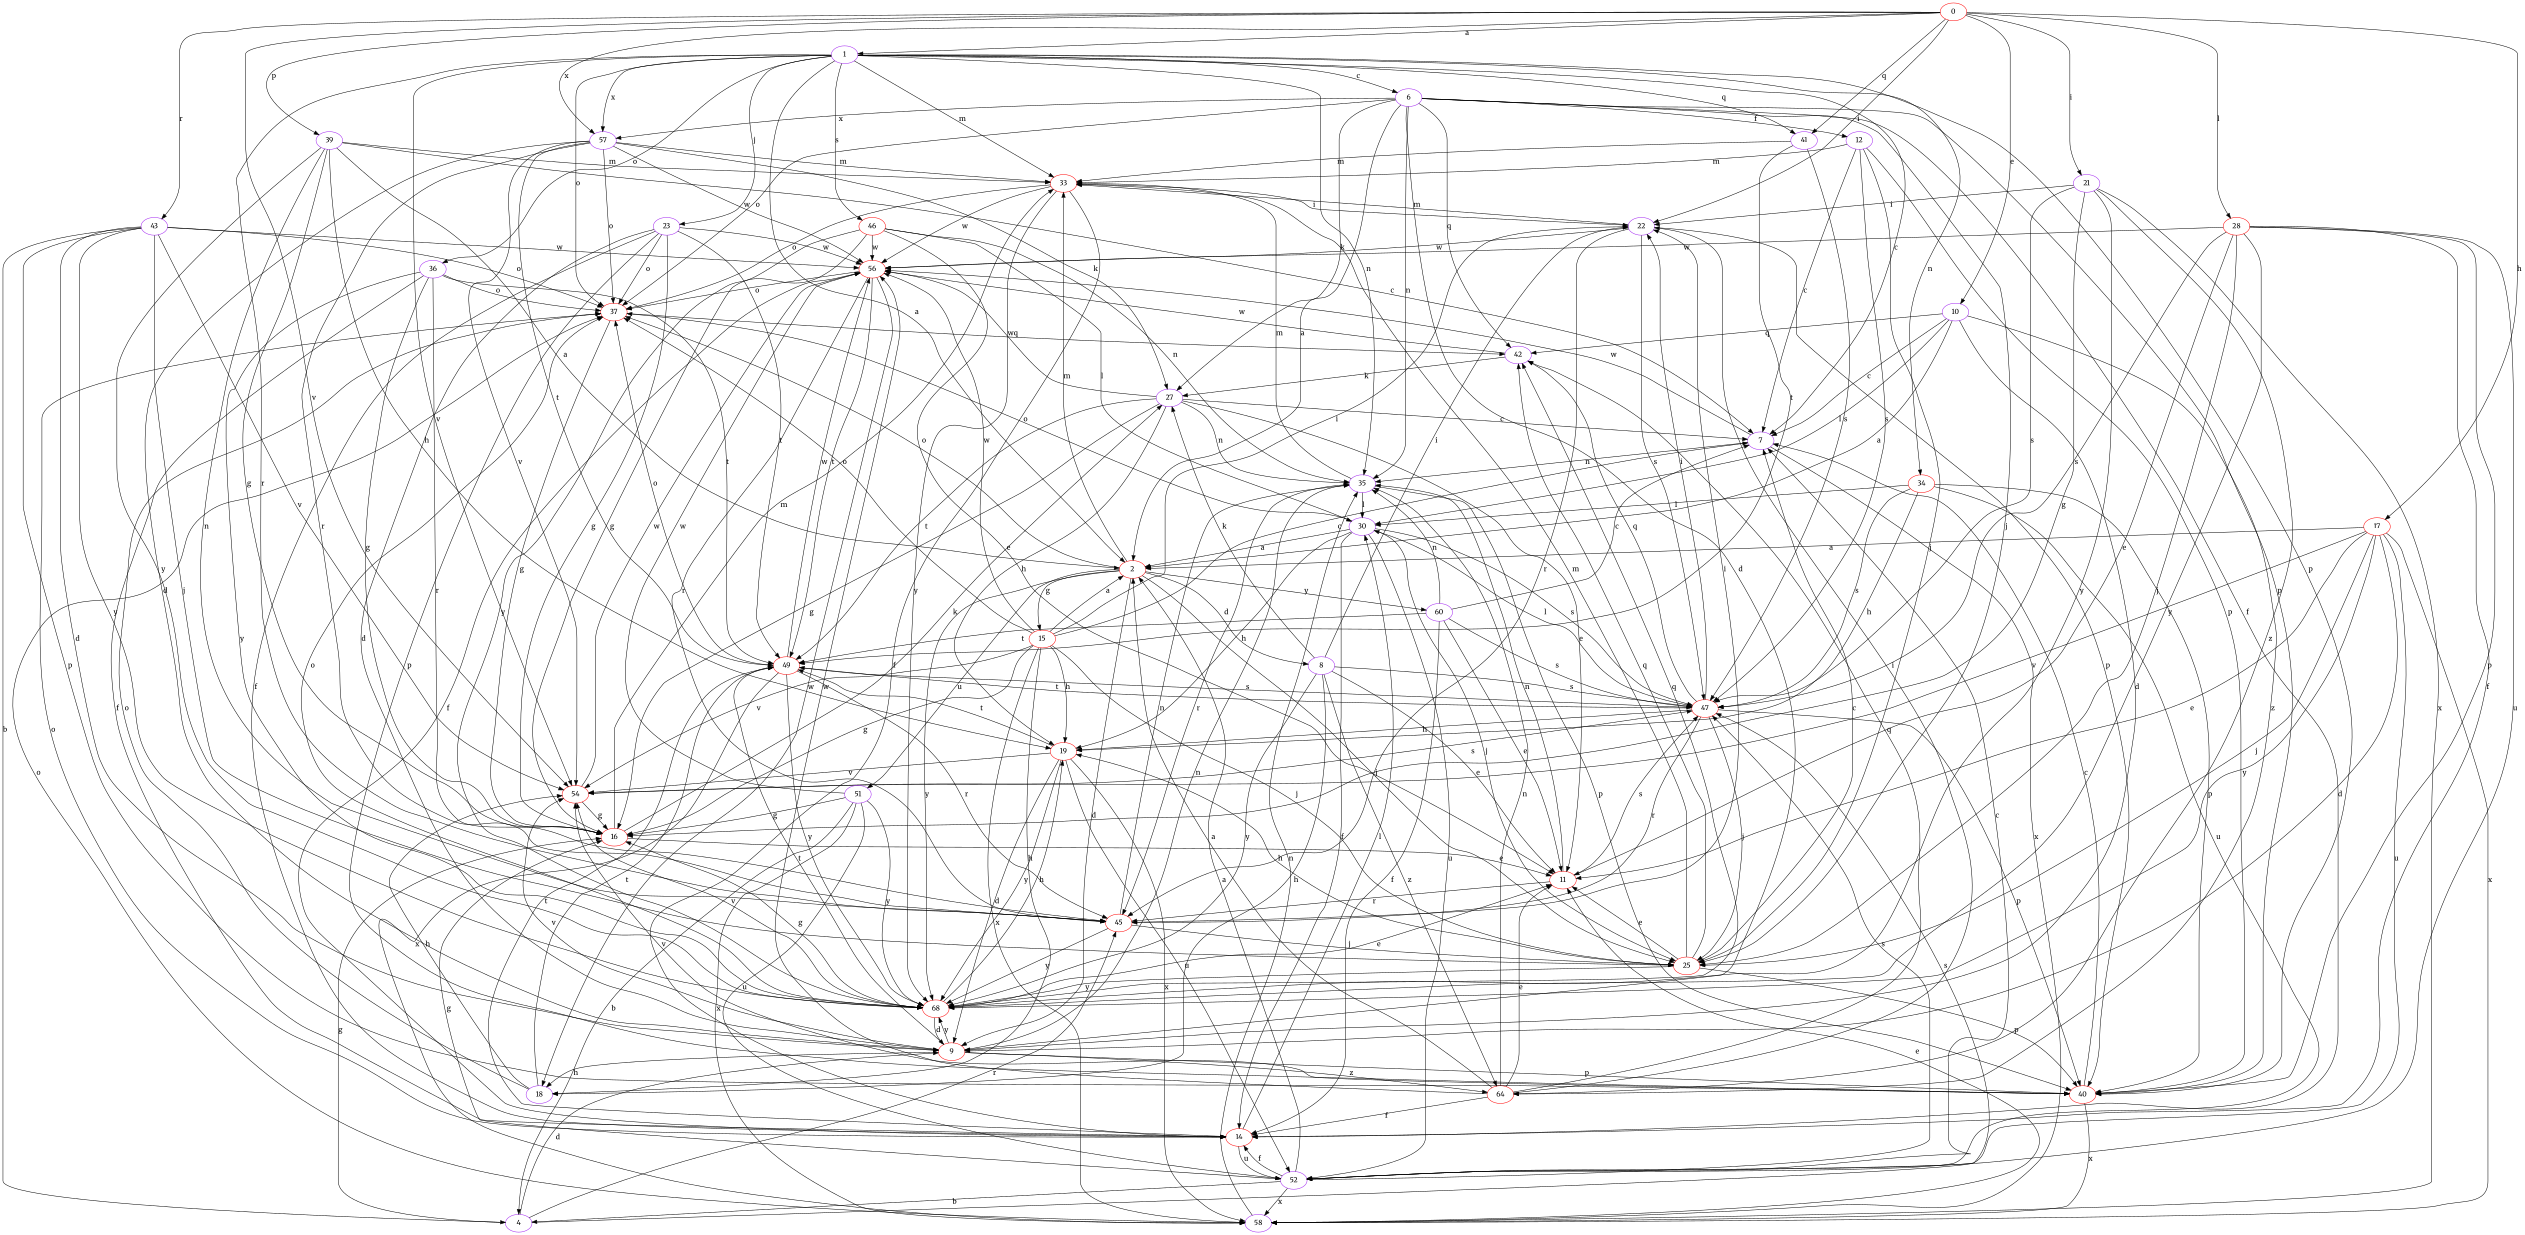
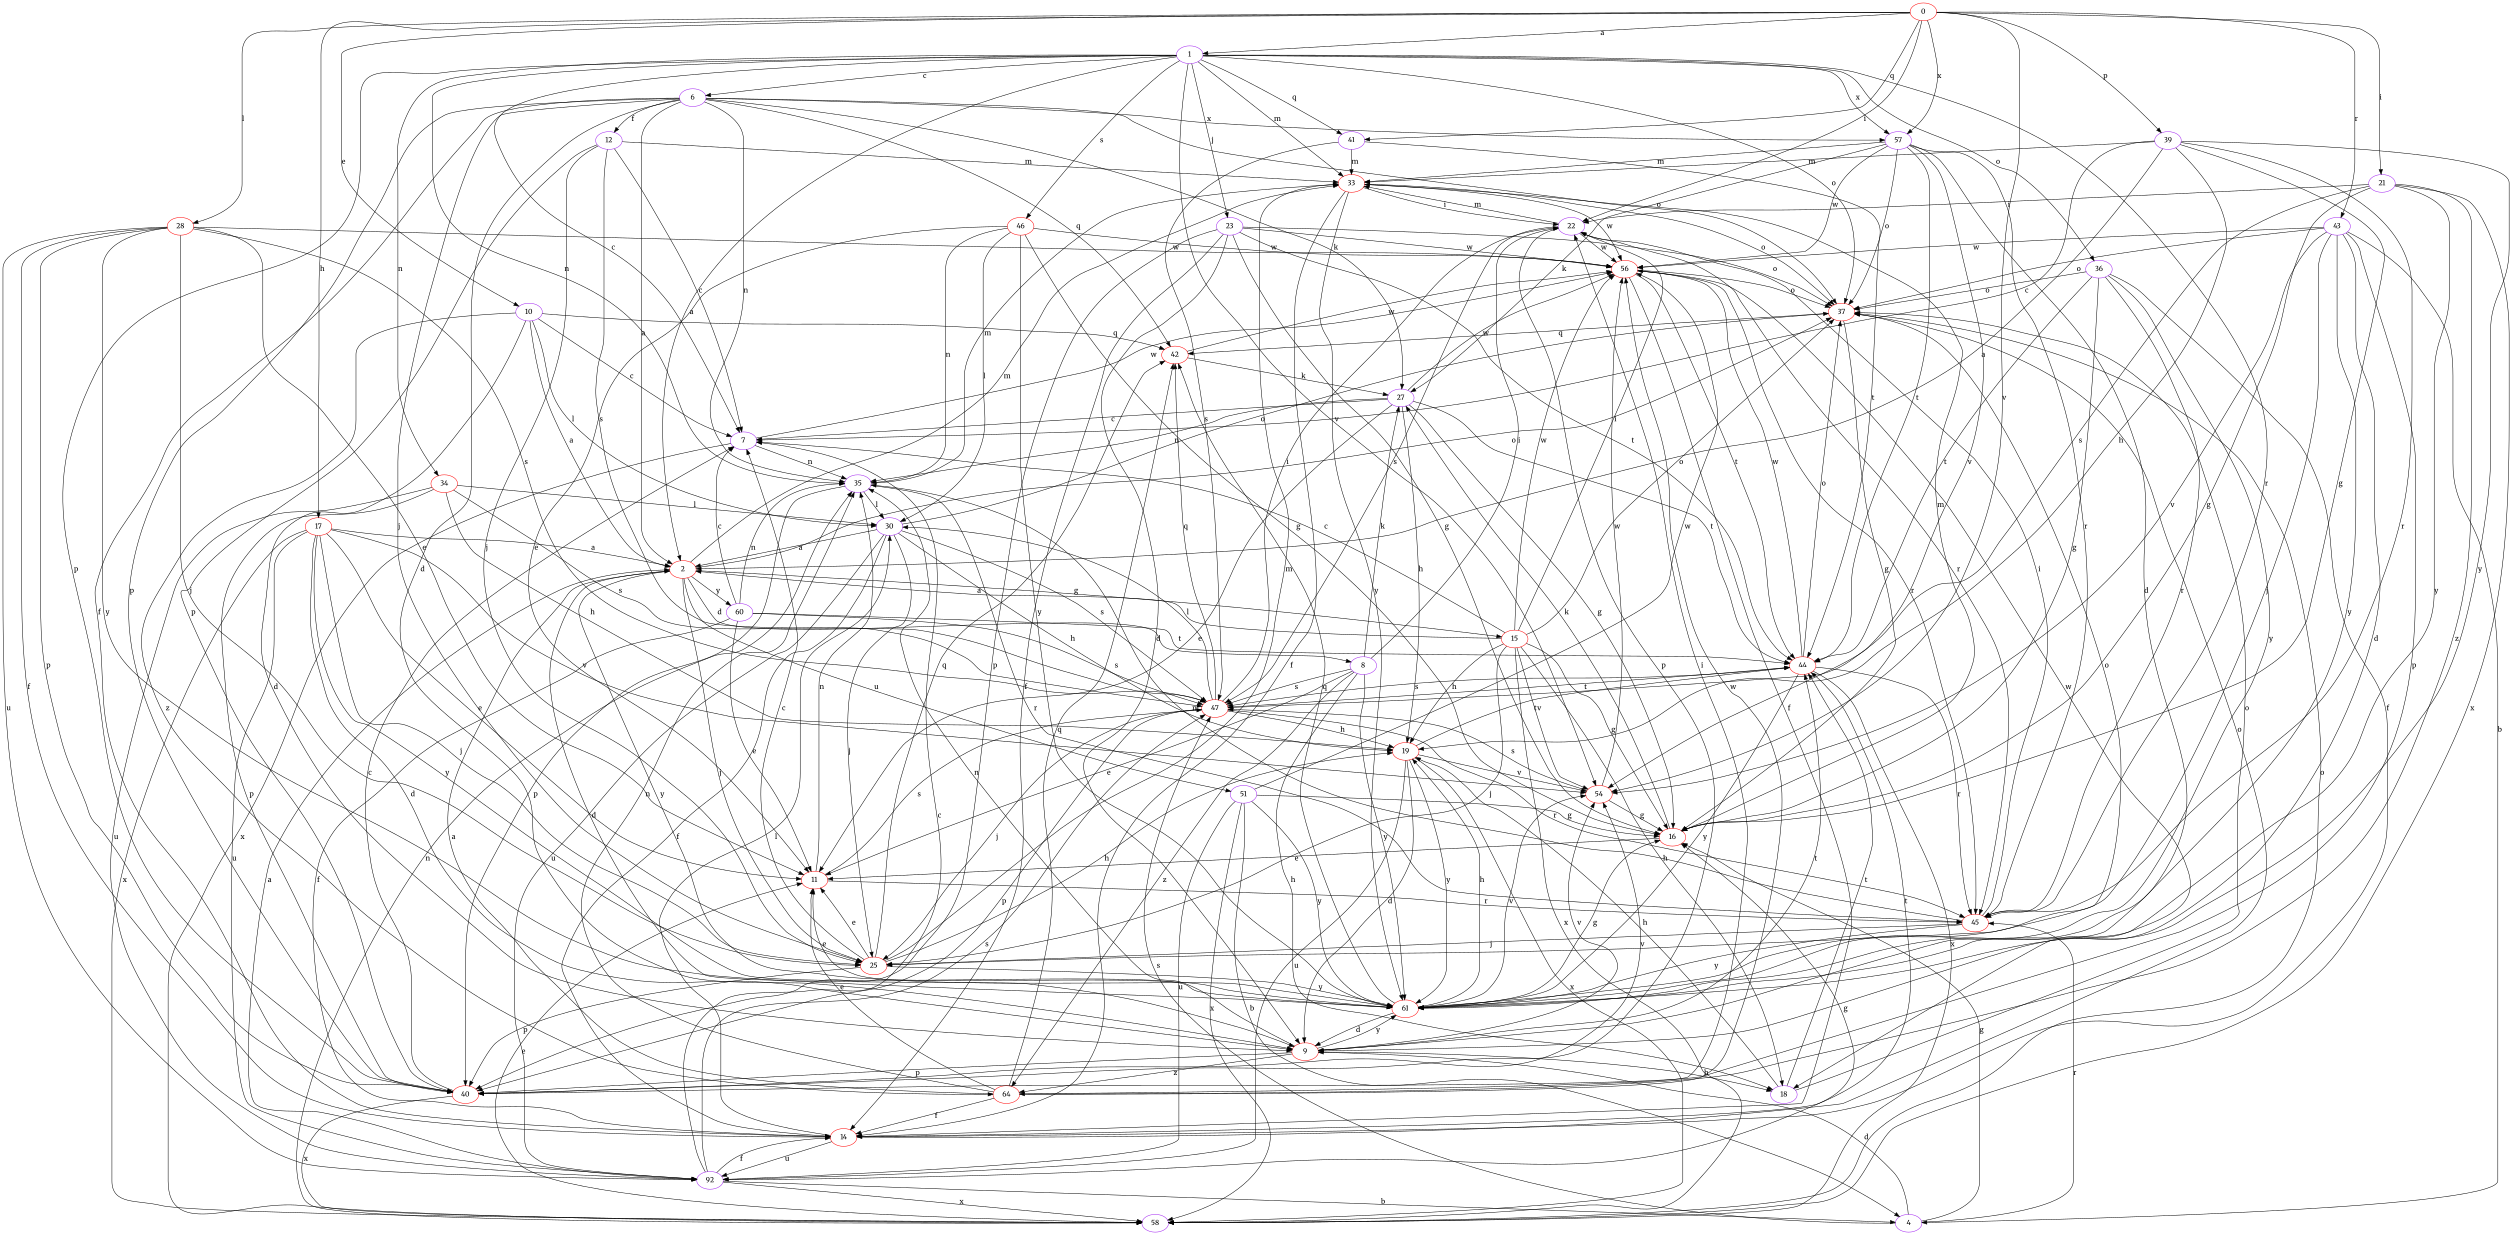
  strict digraph {
    fontname=Merriweather
    node [color=red fontname=Merriweather]
    edge [fontname=Merriweather]
    1 [color=purple]
    0
    10 [color=purple]
    17
    21 [color=purple]
    22 [color=purple]
    28
    39 [color=purple]
    41 [color=purple]
    43 [color=purple]
    54
    57 [color=purple]
    2
    6 [color=purple]
    7 [color=purple]
    23 [color=purple]
    33
    34
    35 [color=purple]
    36 [color=purple]
    37
    40
    45
    46
    9
-   42 [color=purple]
+   42
    64
    30 [color=purple]
    25
-   61 [label=68]
+   61
    58 [color=purple]
    11
-   52 [color=purple]
+   52 [color=purple label=92]
    16
    47
    56
    14
    19
-   49
+   49 [label=44]
    4 [color=purple]
    27 [color=purple]
    8 [color=purple]
    15
    51 [color=purple]
    60 [color=purple]
    12 [color=purple]
    18 [color=purple]
    1 -> 41 [label=q]
    1 -> 54 [label=v]
    1 -> 57 [label=x]
    1 -> 2 [label=a]
    1 -> 6 [label=c]
    1 -> 7 [label=c]
    1 -> 23 [label=j]
    1 -> 33 [label=m]
    1 -> 34 [label=n]
    1 -> 35 [label=n]
    1 -> 36 [label=o]
    1 -> 37 [label=o]
    1 -> 40 [label=p]
    1 -> 45 [label=r]
    1 -> 46 [label=s]
    0 -> 1 [label=a]
    0 -> 10 [label=e]
    0 -> 17 [label=h]
    0 -> 21 [label=i]
    0 -> 22 [label=i]
    0 -> 28 [label=l]
    0 -> 39 [label=p]
    0 -> 41 [label=q]
    0 -> 43 [label=r]
    0 -> 54 [label=v]
    0 -> 57 [label=x]
    10 -> 2 [label=a]
    10 -> 7 [label=c]
    10 -> 9 [label=d]
    10 -> 42 [label=q]
    10 -> 64 [label=z]
    10 -> 30 [label=l]
    17 -> 54 [label=v]
    17 -> 2 [label=a]
    17 -> 9 [label=d]
    17 -> 25 [label=j]
    17 -> 61 [label=y]
    17 -> 58 [label=x]
    17 -> 11 [label=e]
    17 -> 52 [label=u]
    21 -> 22 [label=i]
    21 -> 64 [label=z]
    21 -> 61 [label=y]
    21 -> 58 [label=x]
    21 -> 16 [label=g]
    21 -> 47 [label=s]
    22 -> 33 [label=m]
    22 -> 40 [label=p]
    22 -> 45 [label=r]
    22 -> 47 [label=s]
    22 -> 56 [label=w]
    28 -> 40 [label=p]
    28 -> 25 [label=j]
    28 -> 61 [label=y]
    28 -> 11 [label=e]
    28 -> 52 [label=u]
    28 -> 47 [label=s]
    28 -> 56 [label=w]
    28 -> 14 [label=f]
    39 -> 2 [label=a]
    39 -> 7 [label=c]
    39 -> 33 [label=m]
-   39 -> 45 [label=n]
+   39 -> 45 [label=r]
    39 -> 61 [label=y]
    39 -> 16 [label=g]
    39 -> 19 [label=h]
    41 -> 33 [label=m]
    41 -> 47 [label=s]
    41 -> 49 [label=t]
    43 -> 54 [label=v]
    43 -> 37 [label=o]
    43 -> 40 [label=p]
    43 -> 9 [label=d]
    43 -> 25 [label=j]
    43 -> 61 [label=y]
    43 -> 56 [label=w]
    43 -> 4 [label=b]
    54 -> 16 [label=g]
    54 -> 47 [label=s]
    54 -> 56 [label=w]
    57 -> 54 [label=v]
    57 -> 33 [label=m]
    57 -> 37 [label=o]
    57 -> 45 [label=r]
    57 -> 9 [label=d]
    57 -> 56 [label=w]
    57 -> 49 [label=t]
    57 -> 27 [label=k]
    2 -> 33 [label=m]
    2 -> 37 [label=o]
    2 -> 9 [label=d]
    2 -> 25 [label=j]
    2 -> 61 [label=y]
    2 -> 8 [label=d]
    2 -> 15 [label=g]
    2 -> 51 [label=u]
    2 -> 60 [label=y]
    6 -> 57 [label=x]
    6 -> 2 [label=a]
    6 -> 35 [label=n]
    6 -> 37 [label=o]
    6 -> 40 [label=p]
    6 -> 9 [label=d]
    6 -> 42 [label=q]
    6 -> 25 [label=j]
    6 -> 14 [label=f]
    6 -> 27 [label=k]
    6 -> 12 [label=f]
    7 -> 35 [label=n]
    7 -> 58 [label=x]
    7 -> 56 [label=w]
    23 -> 37 [label=o]
    23 -> 40 [label=p]
    23 -> 9 [label=d]
    23 -> 16 [label=g]
    23 -> 56 [label=w]
    23 -> 14 [label=f]
    23 -> 49 [label=t]
    33 -> 22 [label=i]
    33 -> 37 [label=o]
    33 -> 61 [label=y]
    33 -> 56 [label=w]
    33 -> 14 [label=f]
    34 -> 40 [label=p]
    34 -> 30 [label=l]
    34 -> 52 [label=u]
    34 -> 47 [label=s]
    34 -> 19 [label=h]
    35 -> 33 [label=m]
    35 -> 40 [label=p]
    35 -> 45 [label=r]
    35 -> 30 [label=l]
    36 -> 37 [label=o]
    36 -> 45 [label=r]
    36 -> 61 [label=y]
    36 -> 16 [label=g]
    36 -> 14 [label=f]
    36 -> 49 [label=t]
    37 -> 42 [label=q]
    37 -> 16 [label=g]
    40 -> 54 [label=v]
    40 -> 7 [label=c]
    40 -> 58 [label=x]
    45 -> 22 [label=i]
    45 -> 35 [label=n]
    45 -> 25 [label=j]
    45 -> 61 [label=y]
    46 -> 35 [label=n]
    46 -> 30 [label=l]
    46 -> 61 [label=y]
    46 -> 11 [label=e]
    46 -> 16 [label=g]
    46 -> 56 [label=w]
    9 -> 54 [label=v]
    9 -> 35 [label=n]
    9 -> 40 [label=p]
    9 -> 64 [label=z]
    9 -> 61 [label=y]
    9 -> 49 [label=t]
    9 -> 18 [label=h]
    42 -> 56 [label=w]
    42 -> 27 [label=k]
    64 -> 22 [label=i]
    64 -> 2 [label=a]
    64 -> 35 [label=n]
    64 -> 42 [label=q]
    64 -> 11 [label=e]
    64 -> 56 [label=w]
    64 -> 14 [label=f]
    30 -> 2 [label=a]
    30 -> 37 [label=o]
    30 -> 25 [label=j]
    30 -> 52 [label=u]
    30 -> 47 [label=s]
    30 -> 14 [label=f]
    30 -> 19 [label=h]
    25 -> 7 [label=c]
    25 -> 33 [label=m]
    25 -> 40 [label=p]
    25 -> 42 [label=q]
    25 -> 61 [label=y]
    25 -> 11 [label=e]
    25 -> 19 [label=h]
    61 -> 54 [label=v]
    61 -> 37 [label=o]
    61 -> 9 [label=d]
    61 -> 42 [label=q]
    61 -> 11 [label=e]
    61 -> 16 [label=g]
    61 -> 19 [label=h]
    58 -> 35 [label=n]
    58 -> 37 [label=o]
    58 -> 11 [label=e]
    11 -> 35 [label=n]
    11 -> 45 [label=r]
    11 -> 47 [label=s]
    52 -> 2 [label=a]
    52 -> 7 [label=c]
    52 -> 58 [label=x]
    52 -> 16 [label=g]
    52 -> 47 [label=s]
    52 -> 14 [label=f]
    52 -> 4 [label=b]
    16 -> 33 [label=m]
    16 -> 11 [label=e]
    16 -> 27 [label=k]
    47 -> 22 [label=i]
    47 -> 40 [label=p]
    47 -> 45 [label=r]
    47 -> 42 [label=q]
    47 -> 30 [label=l]
    47 -> 25 [label=j]
    47 -> 19 [label=h]
    47 -> 49 [label=t]
    56 -> 37 [label=o]
    56 -> 45 [label=r]
    56 -> 14 [label=f]
    56 -> 49 [label=t]
    56 -> 18 [label=w]
    14 -> 37 [label=o]
    14 -> 30 [label=l]
    14 -> 52 [label=u]
    14 -> 49 [label=t]
    19 -> 54 [label=v]
    19 -> 9 [label=d]
    19 -> 61 [label=y]
    19 -> 58 [label=x]
    19 -> 52 [label=u]
    19 -> 49 [label=t]
    49 -> 37 [label=o]
    49 -> 45 [label=r]
    49 -> 61 [label=y]
    49 -> 58 [label=x]
    49 -> 47 [label=s]
    49 -> 56 [label=w]
    4 -> 45 [label=r]
    4 -> 9 [label=d]
    4 -> 16 [label=g]
    4 -> 47 [label=s]
    27 -> 7 [label=c]
    27 -> 35 [label=n]
    27 -> 11 [label=e]
    27 -> 16 [label=g]
    27 -> 56 [label=w]
    27 -> 19 [label=h]
    27 -> 49 [label=t]
    8 -> 22 [label=i]
    8 -> 64 [label=z]
    8 -> 61 [label=y]
    8 -> 11 [label=e]
    8 -> 47 [label=s]
    8 -> 27 [label=k]
    8 -> 18 [label=h]
    15 -> 22 [label=i]
    15 -> 54 [label=v]
    15 -> 2 [label=a]
    15 -> 7 [label=c]
    15 -> 37 [label=o]
    15 -> 25 [label=j]
    15 -> 58 [label=x]
    15 -> 16 [label=g]
    15 -> 56 [label=w]
    15 -> 19 [label=h]
    15 -> 18 [label=h]
    51 -> 61 [label=y]
    51 -> 58 [label=x]
    51 -> 52 [label=u]
    51 -> 16 [label=g]
    51 -> 56 [label=w]
    51 -> 4 [label=b]
    60 -> 7 [label=c]
    60 -> 35 [label=n]
    60 -> 11 [label=e]
    60 -> 47 [label=s]
    60 -> 14 [label=f]
    60 -> 49 [label=t]
    12 -> 7 [label=c]
    12 -> 33 [label=m]
    12 -> 40 [label=p]
    12 -> 25 [label=j]
    12 -> 47 [label=s]
    18 -> 37 [label=o]
-   18 -> 54 [label=h]
+   18 -> 19 [label=h]
    18 -> 49 [label=t]
  }
